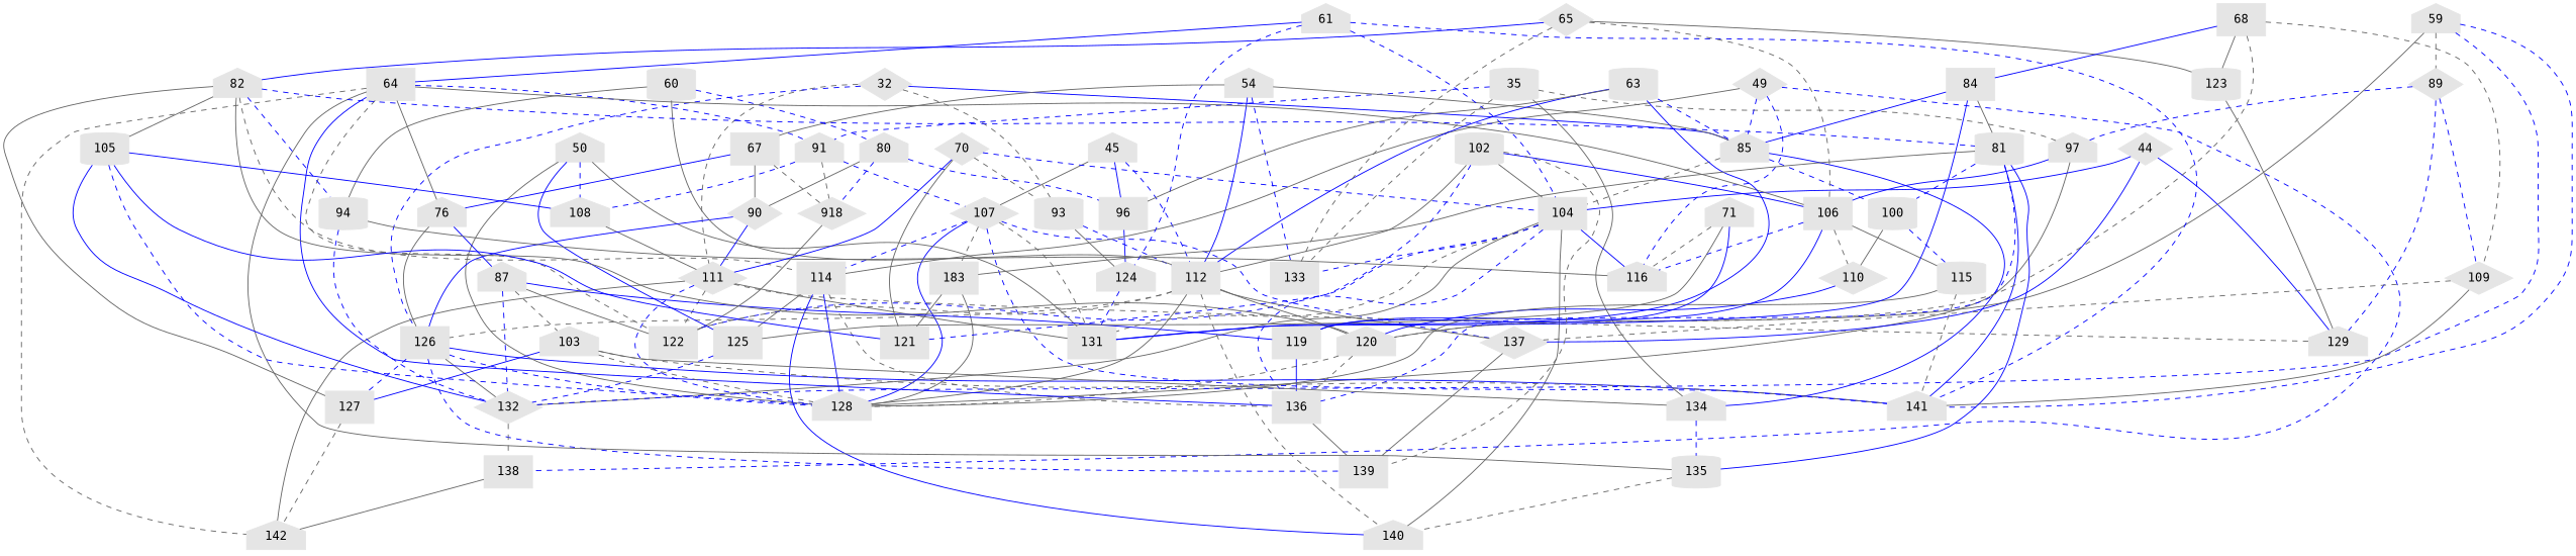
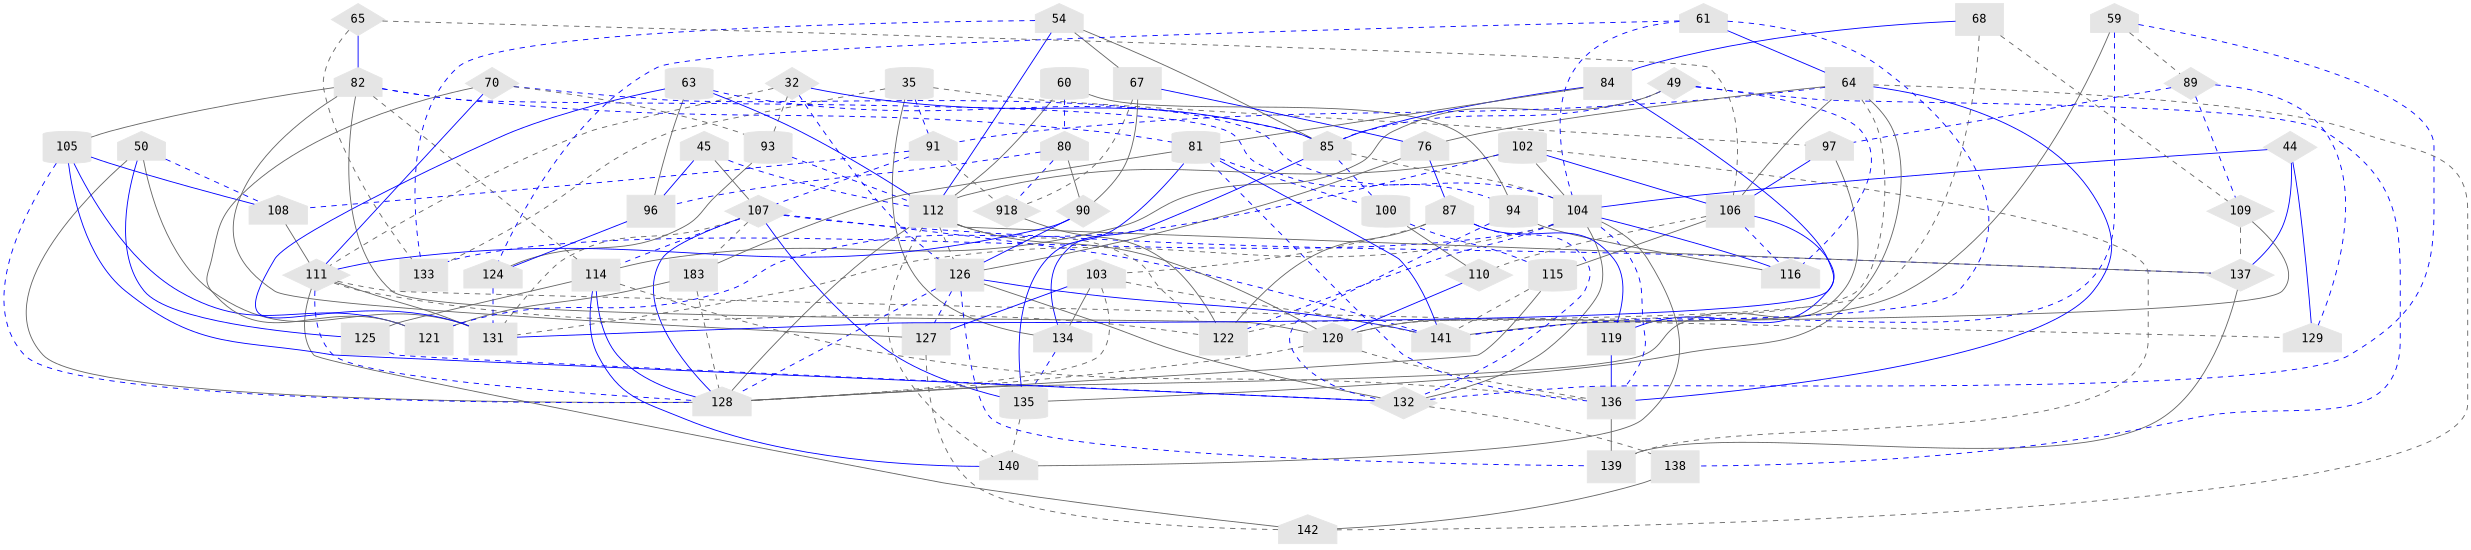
  graph {
    fontname="DejaVu Sans Mono"
    node [color=gray90 fontname="DejaVu Sans Mono" shape=house style=filled]
    edge [color=gray40 fontname="DejaVu Sans Mono" style=solid]
    91 [super="+25"]
    107 [shape=diamond super="+24+32+101"]
    108 [super="+22"]
    n4 [label=918 shape=diamond]
    35 [shape=cylinder]
    97
    133 [shape=box]
    134
    128 [super="+5+86+7+19+37+81"]
    106 [shape=box super="+56"]
    135 [shape=cylinder super="+79"]
    85 [super="+75"]
    104 [shape=box super="+28+69+57"]
    100 [shape=cylinder]
    n15 [label=32 shape=diamond]
    93 [shape=cylinder]
    111 [shape=diamond super="+58"]
    126 [shape=box super="+20+47+46"]
    112 [shape=box super="+3+52+74"]
    124
    129 [super="+39"]
    131 [shape=box super="+17"]
    122 [shape=box super="+9+51"]
    142
    132 [shape=diamond super="+34+78"]
    141 [super="+33+130"]
    127 [shape=box]
    139 [shape=box super="+117"]
    116 [super="+41"]
    136 [shape=box super="+1+36+72"]
    140
    44 [shape=diamond]
    137 [shape=diamond super="+8"]
    96 [shape=box]
    45
    114 [shape=box super="+83+42+77"]
    n37 [label=183 shape=box super="+12"]
    120 [super="+10+62+95"]
    49 [shape=diamond]
    138 [shape=box]
    125 [shape=box]
    50 [super="+27"]
    54
    67 [shape=box]
    76
    90 [shape=diamond]
    59 [super="+21"]
    89 [shape=diamond]
    109 [shape=diamond]
-   123 [shape=cylinder]
    60 [shape=cylinder]
    80
    94 [shape=cylinder]
    64 [shape=box super="+29"]
    61
    63 [shape=cylinder]
    87 [super="+16"]
    119 [shape=box super="+53"]
    110 [shape=diamond]
    115 [shape=cylinder]
    82 [super="+11+66"]
    n62 [label=81 shape=cylinder super="+6+73"]
    105 [shape=cylinder super="+92"]
    65 [shape=diamond]
    68 [shape=box]
    84 [shape=box]
    70 [shape=diamond]
    121 [shape=box]
-   71
    103 [super="+98"]
    102 [shape=cylinder super="+99"]
    91 -- 107 [color=blue style=dashed]
    91 -- 108 [color=blue style=dashed weight=2]
    91 -- n4 [style=dashed]
    107 -- 128 [color=blue]
+   107 -- 135 [color=blue]
    107 -- 131 [style=dashed]
    107 -- 141 [color=blue style=dashed]
    107 -- 137 [color=blue style=dashed]
    107 -- 114 [color=blue style=dashed]
    107 -- n37 [style=dashed weight=3]
    108 -- 111
    n4 -- 122
    35 -- 91 [color=blue style=dashed]
    35 -- 97 [style=dashed]
    35 -- 133 [style=dashed]
    35 -- 134
    97 -- 128
    97 -- 106 [color=blue]
    134 -- 135 [color=blue style=dashed]
    106 -- 116 [color=blue style=dashed]
    106 -- 119 [color=blue]
    106 -- 110 [style=dashed]
    106 -- 115
    135 -- 140 [style=dashed]
    85 -- 134 [color=blue]
    85 -- 104 [style=dashed]
    85 -- 100 [color=blue style=dashed]
    104 -- 133 [color=blue style=dashed]
    104 -- 131 [style=dashed]
    104 -- 122 [color=blue style=dashed]
    104 -- 132
    104 -- 116 [color=blue]
    104 -- 136 [color=blue style=dashed weight=2]
    104 -- 140
    100 -- 110
    100 -- 115 [color=blue style=dashed]
    n15 -- 85 [color=blue]
    n15 -- 93 [style=dashed]
    n15 -- 111 [style=dashed]
    n15 -- 126 [color=blue style=dashed]
    93 -- 112 [color=blue style=dashed]
    93 -- 124
    111 -- 128 [color=blue style=dashed]
    111 -- 129 [style=dashed weight=2]
    111 -- 131
    111 -- 122 [style=dashed]
    111 -- 142
    126 -- 128 [color=blue style=dashed weight=2]
    126 -- 132
    126 -- 141 [color=blue weight=2]
    126 -- 127 [color=blue style=dashed]
    126 -- 139 [color=blue style=dashed weight=2]
    112 -- 128
    112 -- 126 [style=dashed]
    112 -- 122 [style=dashed weight=2]
    112 -- 140 [style=dashed]
    112 -- 137
    112 -- 120 [weight=2]
    124 -- 131 [color=blue style=dashed]
    132 -- 138 [style=dashed]
    127 -- 142 [style=dashed]
    136 -- 139
    44 -- 104 [color=blue]
    44 -- 129 [color=blue weight=2]
    44 -- 137 [color=blue]
    137 -- 139 [weight=2]
    96 -- 124 [color=blue]
    45 -- 107 [weight=2]
    45 -- 112 [color=blue style=dashed]
    45 -- 96 [color=blue]
    114 -- 128 [color=blue weight=3]
    114 -- 136 [style=dashed]
    114 -- 140 [color=blue]
    114 -- 125
-   n37 -- 128
+   n37 -- 128 [style=dashed]
    n37 -- 121
    120 -- 128 [style=dashed weight=3]
    120 -- 136 [style=dashed]
    49 -- 85 [color=blue style=dashed]
    49 -- 116 [color=blue style=dashed]
    49 -- 114
    49 -- 138 [color=blue style=dashed]
    138 -- 142
    125 -- 132 [color=blue style=dashed]
    50 -- 108 [color=blue style=dashed weight=2]
    50 -- 128
    50 -- 131 [weight=2]
    50 -- 125 [color=blue]
    54 -- 133 [color=blue style=dashed]
    54 -- 85
    54 -- 112 [color=blue]
    54 -- 67
    67 -- n4 [style=dashed]
    67 -- 76 [color=blue]
    67 -- 90
    76 -- 126
    76 -- 87 [color=blue]
    90 -- 111 [color=blue]
    90 -- 126 [color=blue]
    59 -- 132 [color=blue style=dashed]
    59 -- 141 [color=blue style=dashed]
    59 -- 120 [weight=2]
    59 -- 89 [style=dashed]
    89 -- 97 [color=blue style=dashed]
    89 -- 129 [color=blue style=dashed]
    89 -- 109 [color=blue style=dashed]
    109 -- 141
    109 -- 137 [style=dashed]
-   123 -- 129
    60 -- 112
    60 -- 80 [color=blue style=dashed]
    60 -- 94
    80 -- n4 [color=blue style=dashed]
    80 -- 96 [color=blue style=dashed]
    80 -- 90
    94 -- 132 [color=blue style=dashed]
    94 -- 116
    64 -- 91 [color=blue style=dashed]
    64 -- 106
    64 -- 135
    64 -- 122 [style=dashed]
    64 -- 142 [style=dashed]
    64 -- 136 [color=blue]
    64 -- 76
    61 -- 104 [color=blue style=dashed]
    61 -- 124 [color=blue style=dashed]
    61 -- 141 [color=blue style=dashed]
    61 -- 64 [color=blue]
    63 -- 85 [color=blue style=dashed]
    63 -- 112 [color=blue]
    63 -- 131 [color=blue]
    63 -- 96
    87 -- 122 [weight=2]
    87 -- 132 [color=blue style=dashed]
    87 -- 119 [color=blue]
    87 -- 103 [style=dashed]
    119 -- 136 [color=blue weight=3]
    110 -- 120 [color=blue]
    115 -- 128
    115 -- 141 [style=dashed]
    82 -- 127
    82 -- 114 [style=dashed weight=2]
    82 -- 120
    82 -- 94 [color=blue style=dashed]
    82 -- n62 [color=blue style=dashed]
    82 -- 105
    n62 -- 135 [color=blue weight=2]
    n62 -- 100 [color=blue style=dashed]
    n62 -- 141 [color=blue]
    n62 -- 136 [color=blue style=dashed]
    n62 -- n37
    105 -- 108 [color=blue]
    105 -- 128 [color=blue style=dashed weight=2]
    105 -- 132 [color=blue]
    105 -- 121 [color=blue]
    65 -- 133 [style=dashed]
    65 -- 106 [style=dashed]
-   65 -- 123
    65 -- 82 [color=blue]
    68 -- 120 [style=dashed]
    68 -- 109 [style=dashed]
-   68 -- 123
    68 -- 84 [color=blue]
    84 -- 85 [color=blue]
    84 -- 131 [color=blue]
    84 -- n62
    70 -- 104 [color=blue style=dashed]
    70 -- 93 [style=dashed]
    70 -- 111 [color=blue]
    70 -- 121
-   71 -- 116 [style=dashed weight=2]
-   71 -- 125
-   71 -- 119 [color=blue]
    103 -- 134
    103 -- 128 [style=dashed]
    103 -- 141 [style=dashed weight=2]
    103 -- 127 [color=blue]
    102 -- 106 [color=blue]
    102 -- 104 [weight=2]
    102 -- 112
    102 -- 139 [style=dashed]
    102 -- 121 [color=blue style=dashed]
  }
